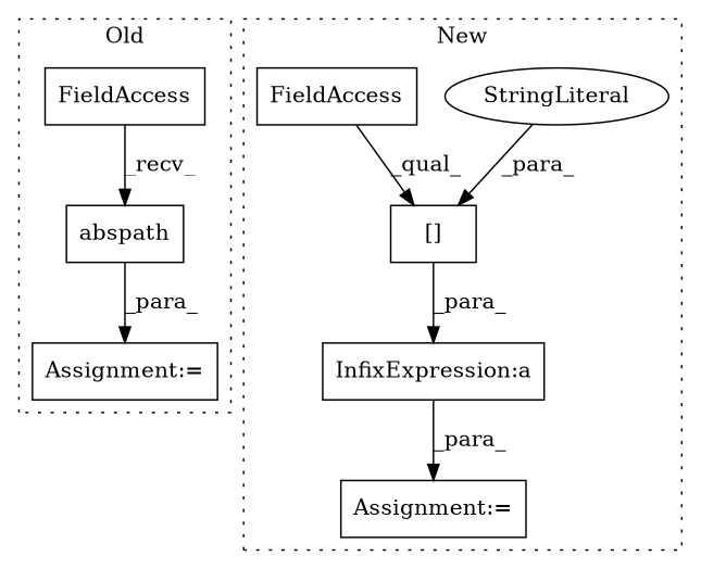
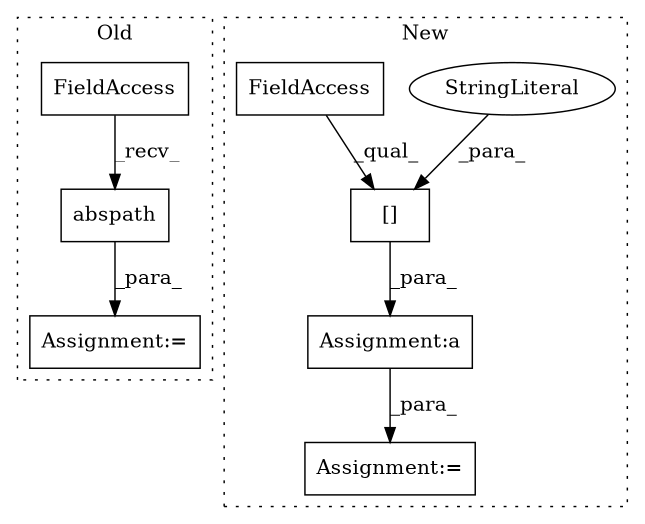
  digraph {
    node [a=22 shape=box]
    n1 [a=32 l="8,1" label=abspath s="3347,3512"]
    n2 [l=7 label=FieldAccess s=3339]
    n3 [a=7 l=1 label="Assignment:=" s=3338]
    n4 [a=2 l="19,1" label="[]" s="4522,4558"]
    n5 [a=45 l=17 label=StringLiteral s=4541 shape=ellipse]
    n6 [l=18 label=FieldAccess s=4522]
-   n7 [a=27 l=3 label="InfixExpression:a" s=4519]
+   n7 [a=27 l=3 label="Assignment:a" s=4519]
    n8 [a=7 l="101,2" label="Assignment:=" s="4217,4560"]
    subgraph cluster_1 {
      label=Old
      style=dotted
      n1
      n2
      n3
    }
    subgraph cluster_2 {
      label=New
      style=dotted
      n4
      n5
      n6
      n7
      n8
    }
    n1 -> n3 [label=_para_]
    n2 -> n1 [label=_recv_]
    n4 -> n7 [label=_para_]
    n5 -> n4 [label=_para_]
    n6 -> n4 [label=_qual_]
    n7 -> n8 [label=_para_]
  }
